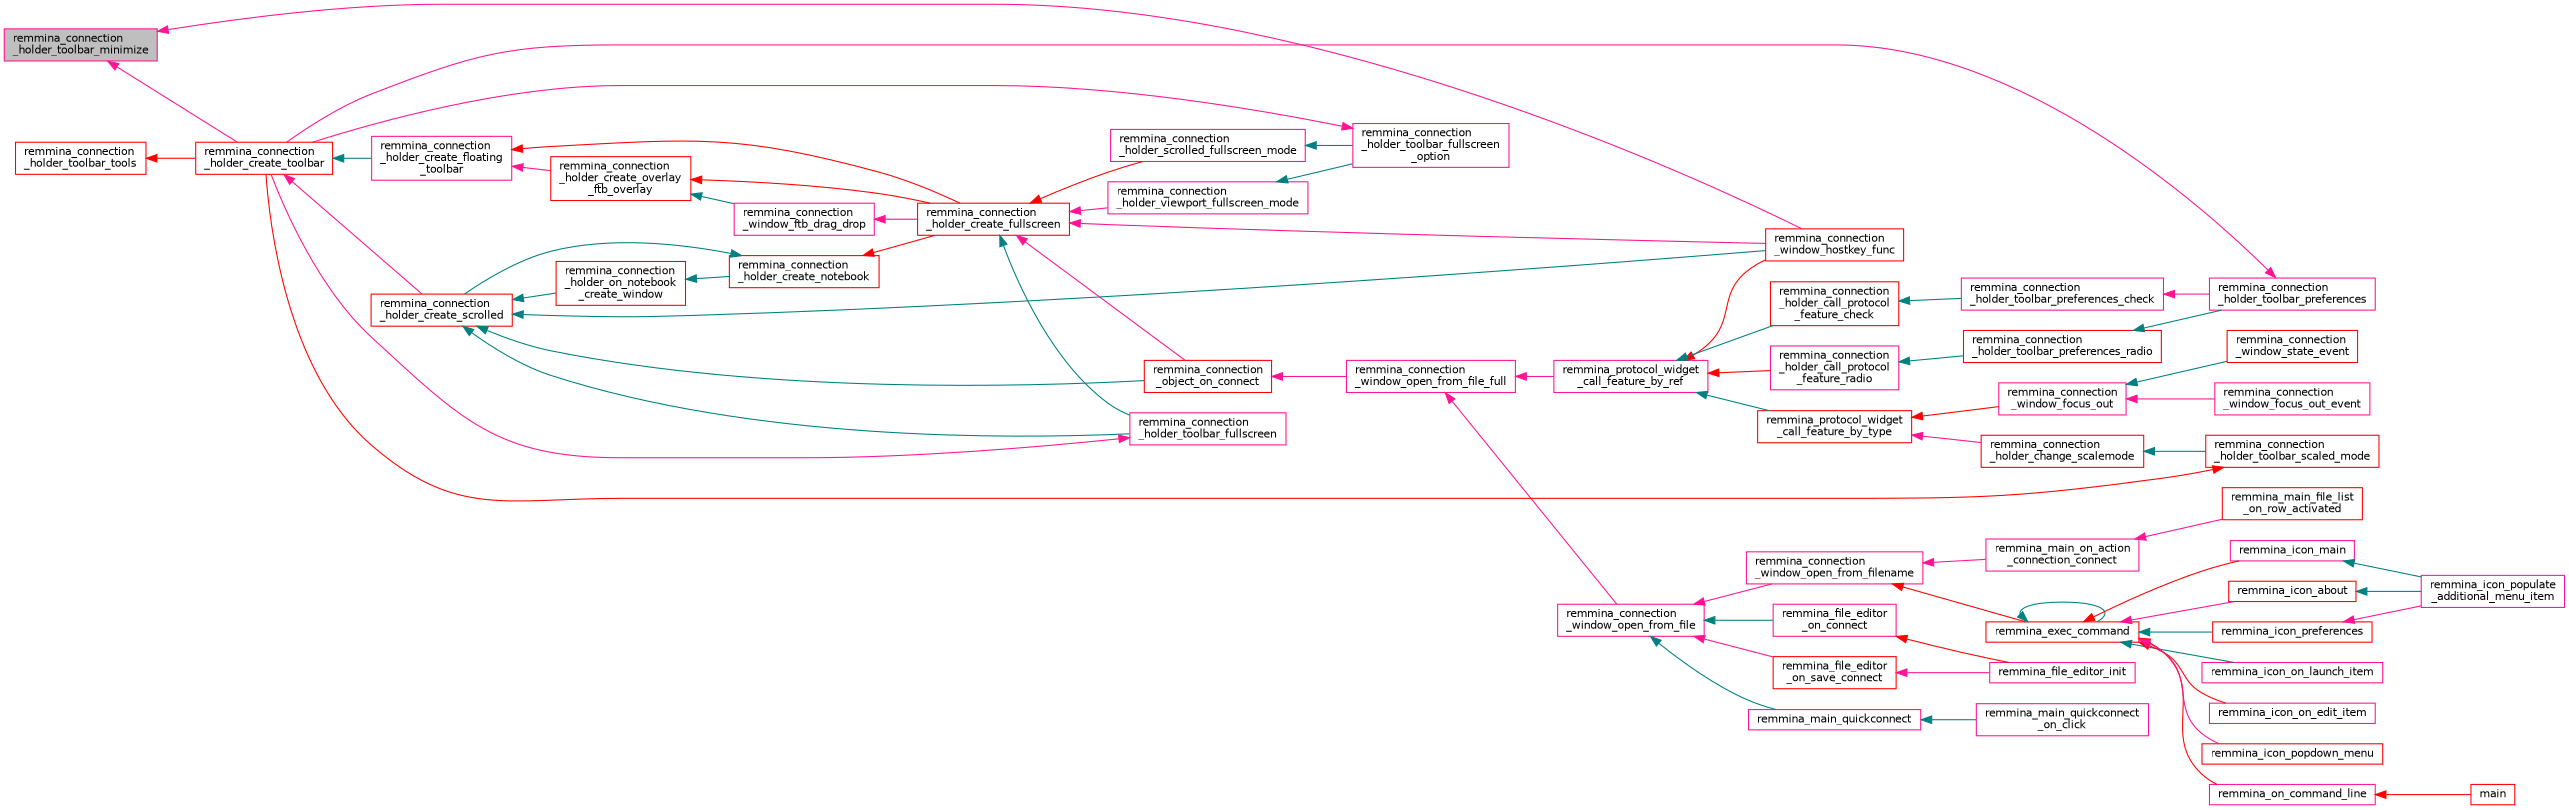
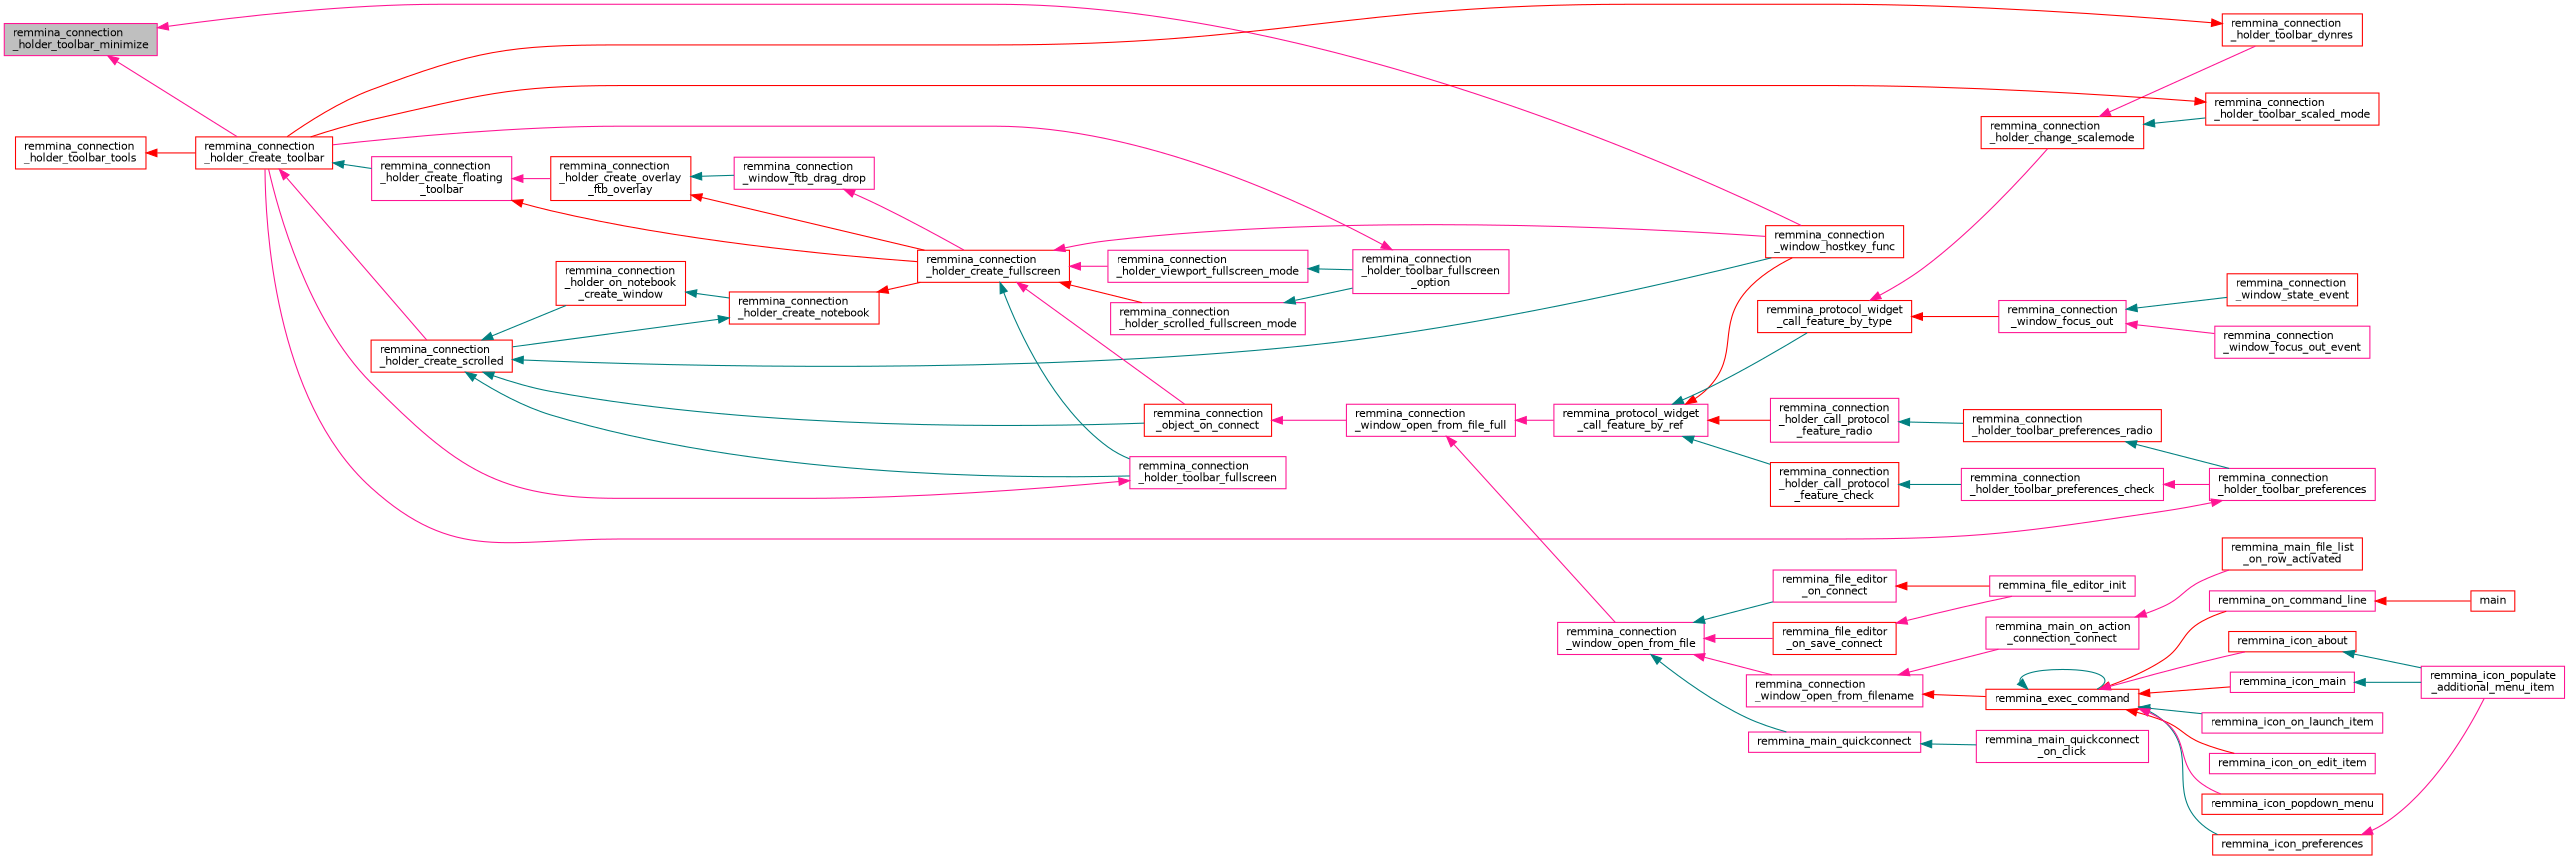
  digraph {
    rankdir=LR
    node [color=deeppink fillcolor=white fontname=Helvetica fontsize=10 shape=record style=filled]
    edge [color=deeppink dir=back fontname=Helvetica fontsize=10 labelfontname=Helvetica labelfontsize=10 style=solid]
    n1 [fillcolor=grey75 fontcolor=black height=0.2 label="remmina_connection\l_holder_toolbar_minimize" width=0.4]
    n2 [color=red height=0.2 label="remmina_connection\l_holder_create_toolbar" width=0.4]
    n3 [color=red height=0.2 label="remmina_connection\l_window_hostkey_func" width=0.4]
    n4 [height=0.2 label="remmina_connection\l_holder_create_floating\l_toolbar" width=0.4]
    n5 [color=red height=0.2 label="remmina_connection\l_holder_create_scrolled" width=0.4]
    n6 [color=red height=0.2 label="remmina_connection\l_holder_create_overlay\l_ftb_overlay" width=0.4]
    n7 [color=red height=0.2 label="remmina_connection\l_holder_create_fullscreen" width=0.4]
    n8 [height=0.2 label="remmina_connection\l_holder_toolbar_fullscreen" width=0.4]
    n9 [color=red height=0.2 label="remmina_connection\l_object_on_connect" width=0.4]
    n10 [color=red height=0.2 label="remmina_connection\l_holder_on_notebook\l_create_window" width=0.4]
    n11 [height=0.2 label="remmina_connection\l_window_ftb_drag_drop" width=0.4]
    n12 [height=0.2 label="remmina_connection\l_holder_viewport_fullscreen_mode" width=0.4]
    n13 [height=0.2 label="remmina_connection\l_holder_scrolled_fullscreen_mode" width=0.4]
    n14 [height=0.2 label="remmina_connection\l_holder_toolbar_fullscreen\l_option" width=0.4]
    n15 [height=0.2 label="remmina_connection\l_window_open_from_file_full" width=0.4]
    n16 [height=0.2 label="remmina_connection\l_window_open_from_file" width=0.4]
    n17 [height=0.2 label="remmina_protocol_widget\l_call_feature_by_ref" width=0.4]
    n18 [height=0.2 label="remmina_connection\l_window_open_from_filename" width=0.4]
    n19 [height=0.2 label="remmina_file_editor\l_on_connect" width=0.4]
    n20 [color=red height=0.2 label="remmina_file_editor\l_on_save_connect" width=0.4]
    n21 [height=0.2 label=remmina_main_quickconnect width=0.4]
    n22 [height=0.2 label="remmina_connection\l_holder_call_protocol\l_feature_radio" width=0.4]
    n23 [color=red height=0.2 label="remmina_connection\l_holder_call_protocol\l_feature_check" width=0.4]
    n24 [color=red height=0.2 label="remmina_protocol_widget\l_call_feature_by_type" width=0.4]
    n25 [color=red height=0.2 label=remmina_exec_command width=0.4]
    n26 [height=0.2 label="remmina_main_on_action\l_connection_connect" width=0.4]
    n27 [height=0.2 label=remmina_file_editor_init width=0.4]
    n28 [height=0.2 label="remmina_main_quickconnect\l_on_click" width=0.4]
    n29 [height=0.2 label=remmina_on_command_line width=0.4]
    n30 [height=0.2 label=remmina_icon_main width=0.4]
    n31 [color=red height=0.2 label=remmina_icon_preferences width=0.4]
    n32 [color=red height=0.2 label=remmina_icon_about width=0.4]
    n33 [height=0.2 label=remmina_icon_on_launch_item width=0.4]
    n34 [height=0.2 label=remmina_icon_on_edit_item width=0.4]
    n35 [color=red height=0.2 label=remmina_icon_popdown_menu width=0.4]
    n36 [color=red height=0.2 label="remmina_main_file_list\l_on_row_activated" width=0.4]
    n37 [color=red height=0.2 label=main width=0.4]
    n38 [height=0.2 label="remmina_icon_populate\l_additional_menu_item" width=0.4]
    n39 [color=red height=0.2 label="remmina_connection\l_holder_toolbar_preferences_radio" width=0.4]
    n40 [height=0.2 label="remmina_connection\l_holder_toolbar_preferences_check" width=0.4]
    n41 [color=red height=0.2 label="remmina_connection\l_holder_change_scalemode" width=0.4]
    n42 [height=0.2 label="remmina_connection\l_window_focus_out" width=0.4]
    n43 [height=0.2 label="remmina_connection\l_holder_toolbar_preferences" width=0.4]
    n44 [color=red height=0.2 label="remmina_connection\l_holder_toolbar_tools" width=0.4]
+   n45 [color=red height=0.2 label="remmina_connection\l_holder_toolbar_dynres" width=0.4]
    n46 [color=red height=0.2 label="remmina_connection\l_holder_toolbar_scaled_mode" width=0.4]
    n47 [height=0.2 label="remmina_connection\l_window_focus_out_event" width=0.4]
    n48 [color=red height=0.2 label="remmina_connection\l_window_state_event" width=0.4]
    n49 [color=red height=0.2 label="remmina_connection\l_holder_create_notebook" width=0.4]
    n1 -> n2
    n1 -> n3
    n2 -> n4 [color=teal]
    n2 -> n5
    n4 -> n6
    n4 -> n7 [color=red]
    n5 -> n3 [color=teal]
    n5 -> n8 [color=teal]
    n5 -> n9 [color=teal]
    n5 -> n10 [color=teal]
    n6 -> n7 [color=red]
    n6 -> n11 [color=teal]
    n7 -> n3
    n7 -> n8 [color=teal]
    n7 -> n9
    n7 -> n12
    n7 -> n13 [color=red]
    n8 -> n2
    n9 -> n15
    n10 -> n49 [color=teal]
    n11 -> n7
    n12 -> n14 [color=teal]
    n13 -> n14 [color=teal]
    n14 -> n2
    n15 -> n16
    n15 -> n17
    n16 -> n18
    n16 -> n19 [color=teal]
    n16 -> n20
    n16 -> n21 [color=teal]
    n17 -> n3 [color=red]
    n17 -> n22 [color=red]
    n17 -> n23 [color=teal]
    n17 -> n24 [color=teal]
    n18 -> n25 [color=red]
    n18 -> n26
    n19 -> n27 [color=red]
    n20 -> n27
    n21 -> n28 [color=teal]
    n22 -> n39 [color=teal]
    n23 -> n40 [color=teal]
    n24 -> n41
    n24 -> n42 [color=red]
    n25 -> n25 [color=teal]
    n25 -> n29 [color=red]
    n25 -> n30 [color=red]
    n25 -> n31 [color=teal]
    n25 -> n32
    n25 -> n33 [color=teal]
    n25 -> n34 [color=red]
    n25 -> n35
    n26 -> n36
    n29 -> n37 [color=red]
    n30 -> n38 [color=teal]
    n31 -> n38
    n32 -> n38 [color=teal]
    n39 -> n43 [color=teal]
    n40 -> n43
+   n41 -> n45
    n41 -> n46 [color=teal]
    n42 -> n47
    n42 -> n48 [color=teal]
    n43 -> n2
    n44 -> n2 [color=red]
+   n45 -> n2 [color=red]
    n46 -> n2 [color=red]
    n49 -> n5 [color=teal]
    n49 -> n7 [color=red]
  }
